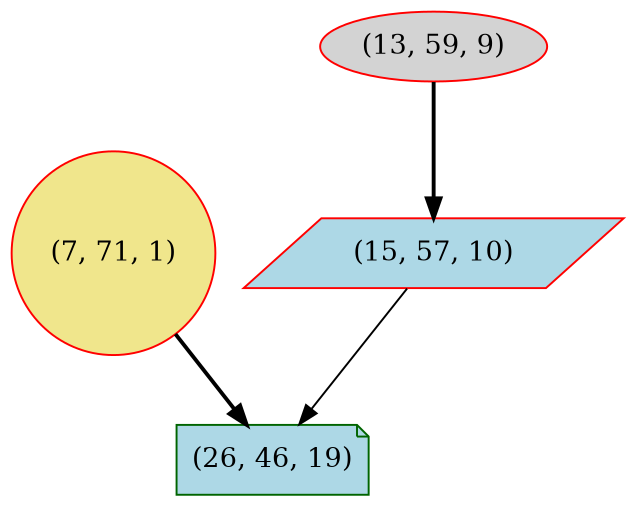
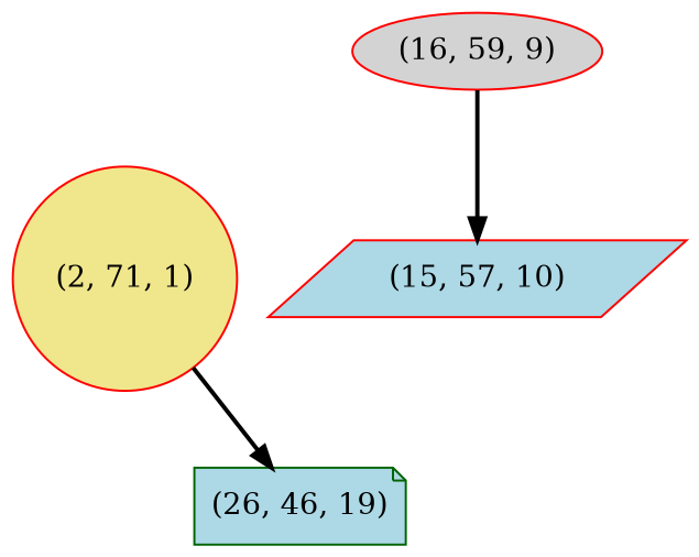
  digraph {
    node [color=red fillcolor=lightblue style=filled]
    edge [style=bold]
-   "(2, 71, 1)" [fillcolor=khaki shape=circle label="(7, 71, 1)"]
+   "(2, 71, 1)" [fillcolor=khaki shape=circle]
    "(26, 46, 19)" [color=darkgreen shape=note]
-   "(13, 59, 9)" [fillcolor=lightgrey shape=ellipse]
+   "(13, 59, 9)" [fillcolor=lightgrey shape=ellipse label="(16, 59, 9)"]
    "(15, 57, 10)" [shape=parallelogram]
    "(2, 71, 1)" -> "(26, 46, 19)"
    "(13, 59, 9)" -> "(15, 57, 10)"
-   "(15, 57, 10)" -> "(26, 46, 19)" [style=solid]
  }
